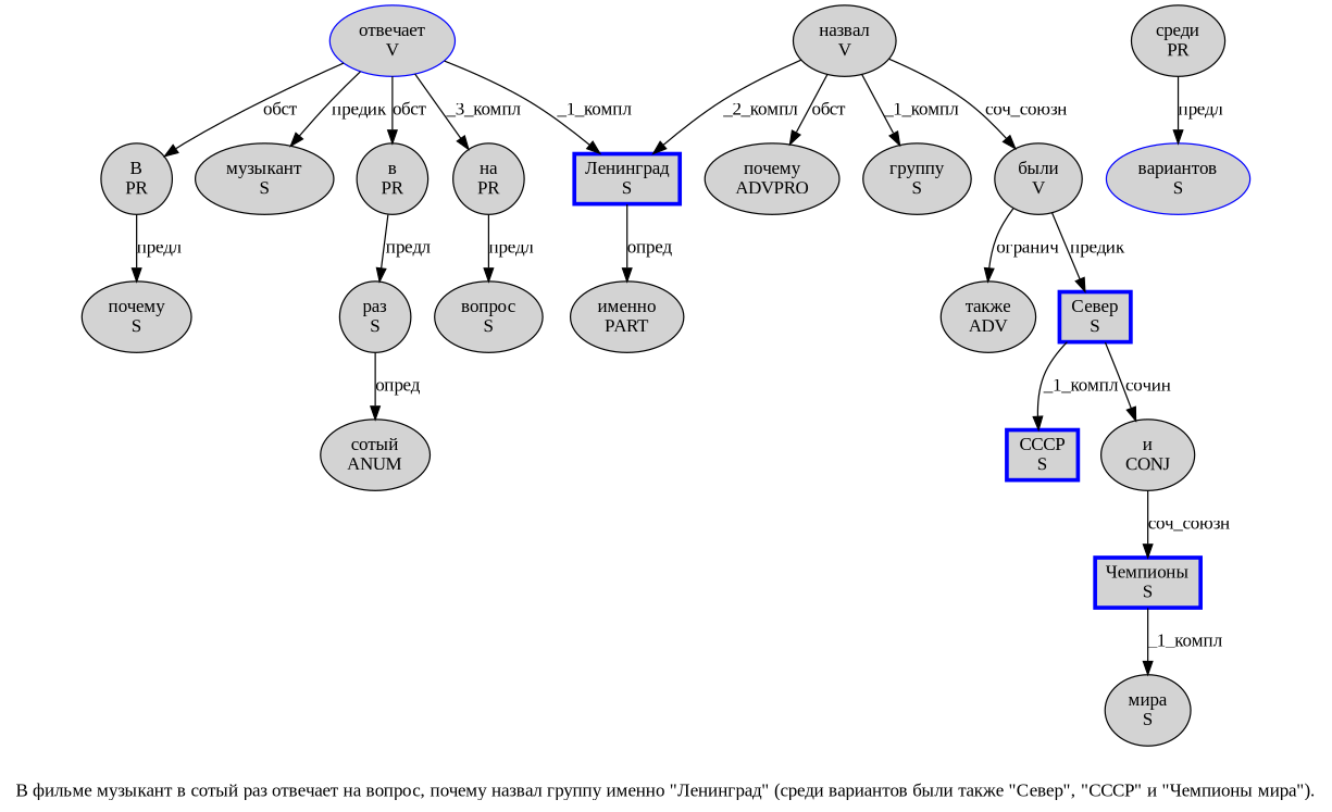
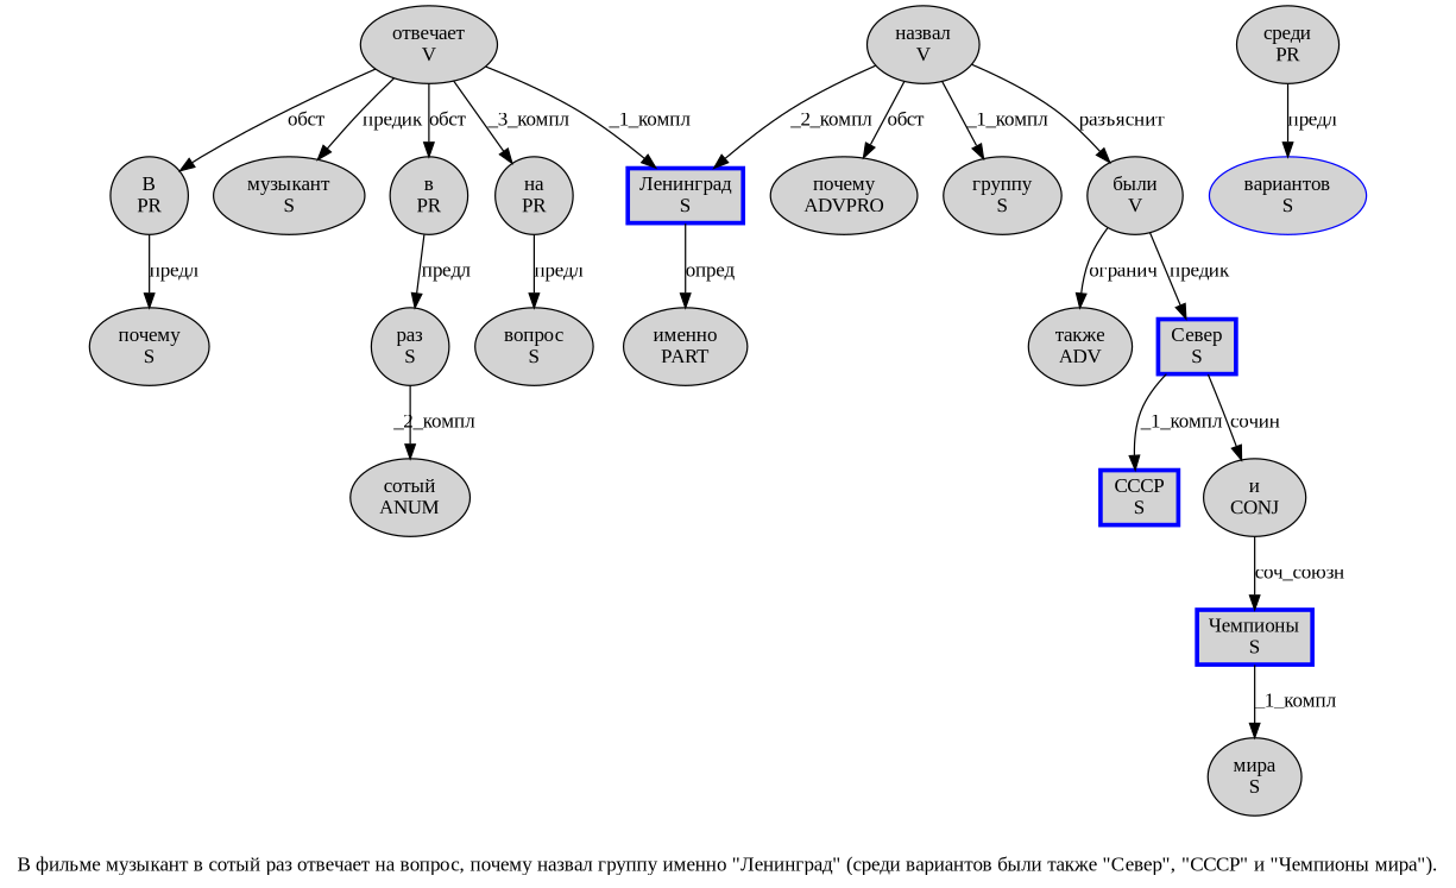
  digraph {
    fontname="Liberation Serif"
    label="В фильме музыкант в сотый раз отвечает на вопрос, почему назвал группу именно \"Ленинград\" (среди вариантов были также \"Север\", \"СССР\" и \"Чемпионы мира\")."
    node [fillcolor=lightgray fontname="Liberation Serif" penwidth=1 shape=ellipse style=filled]
    edge [fontname="Liberation Serif"]
    n1 [label="В\nPR"]
    n2 [label="почему\nS"]
    n3 [label="музыкант\nS"]
    n4 [label="в\nPR"]
    n5 [label="раз\nS"]
    n6 [label="сотый\nANUM"]
-   n7 [label="отвечает\nV" color=blue]
+   n7 [label="отвечает\nV"]
    n8 [label="на\nPR"]
    n9 [color=blue label="Ленинград\nS" penwidth=3 shape=box]
    n10 [label="вопрос\nS"]
    n11 [label="назвал\nV"]
    n12 [label="почему\nADVPRO"]
    n13 [label="группу\nS"]
    n14 [label="были\nV"]
    n15 [label="именно\nPART"]
    n16 [label="среди\nPR"]
    n17 [color=blue label="вариантов\nS"]
    n18 [label="также\nADV"]
    n19 [color=blue label="Север\nS" penwidth=3 shape=box]
    n20 [color=blue label="СССР\nS" penwidth=3 shape=box]
    n21 [label="и\nCONJ"]
    n22 [color=blue label="Чемпионы\nS" penwidth=3 shape=box]
    n23 [label="мира\nS"]
    n1 -> n2 [label="предл"]
    n4 -> n5 [label="предл"]
-   n5 -> n6 [label="опред"]
+   n5 -> n6 [label="_2_компл"]
    n7 -> n1 [label="обст"]
    n7 -> n3 [label="предик"]
    n7 -> n4 [label="обст"]
    n7 -> n8 [label="_3_компл"]
    n7 -> n9 [label="_1_компл"]
    n8 -> n10 [label="предл"]
    n9 -> n15 [label="опред"]
    n11 -> n9 [label="_2_компл"]
    n11 -> n12 [label="обст"]
    n11 -> n13 [label="_1_компл"]
-   n11 -> n14 [label="соч_союзн"]
+   n11 -> n14 [label="разъяснит"]
    n14 -> n18 [label="огранич"]
    n14 -> n19 [label="предик"]
    n16 -> n17 [label="предл"]
    n19 -> n20 [label="_1_компл"]
    n19 -> n21 [label="сочин"]
    n21 -> n22 [label="соч_союзн"]
    n22 -> n23 [label="_1_компл"]
  }
